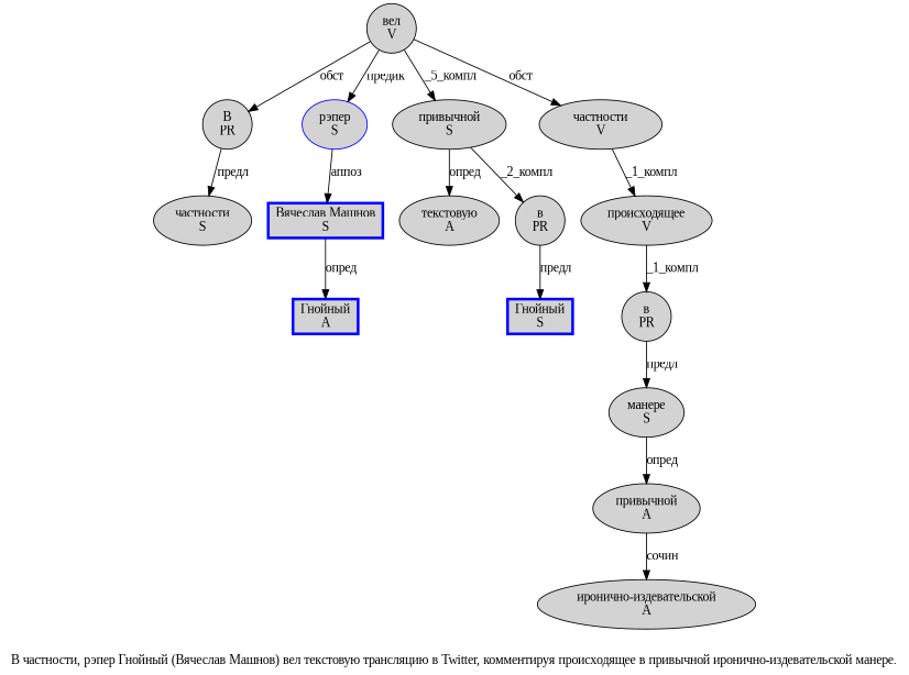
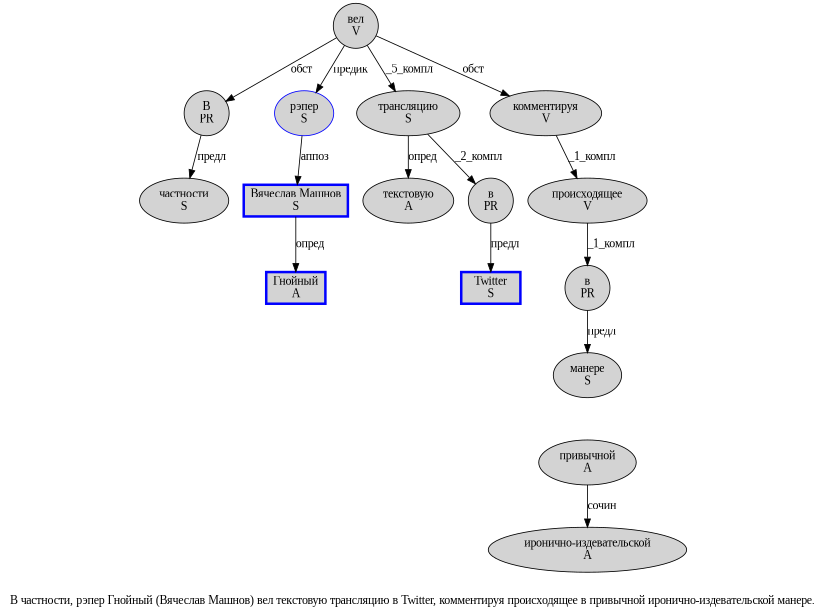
  digraph {
    fontname="Liberation Serif"
    label="В частности, рэпер Гнойный (Вячеслав Машнов) вел текстовую трансляцию в Twitter, комментируя происходящее в привычной иронично-издевательской манере."
    node [fillcolor=lightgray fontname="Liberation Serif" penwidth=1 shape=ellipse style=filled]
    edge [fontname="Liberation Serif"]
    n1 [label="В\nPR"]
    n2 [label="частности\nS"]
    n3 [color=blue label="рэпер\nS"]
    n4 [color=blue label="Вячеслав Машнов\nS" penwidth=3 shape=box]
    n5 [color=blue label="Гнойный\nA" penwidth=3 shape=box]
    n6 [label="вел\nV"]
-   n7 [label="привычной\nS"]
-   n8 [label="частности\nV"]
+   n7 [label="трансляцию\nS"]
+   n8 [label="комментируя\nV"]
    n9 [label="текстовую\nA"]
    n10 [label="в\nPR"]
    n11 [label="происходящее\nV"]
-   n12 [color=blue label="Гнойный\nS" penwidth=3 shape=box]
+   n12 [color=blue label="Twitter\nS" penwidth=3 shape=box]
    n13 [label="в\nPR"]
    n14 [label="манере\nS"]
    n15 [label="привычной\nA"]
    n16 [label="иронично-издевательской\nA"]
    n1 -> n2 [label="предл"]
    n3 -> n4 [label="аппоз"]
    n4 -> n5 [label="опред"]
    n6 -> n1 [label="обст"]
    n6 -> n3 [label="предик"]
    n6 -> n7 [label="_5_компл"]
    n6 -> n8 [label="обст"]
    n7 -> n9 [label="опред"]
    n7 -> n10 [label="_2_компл"]
    n8 -> n11 [label="_1_компл"]
    n10 -> n12 [label="предл"]
    n11 -> n13 [label="_1_компл"]
    n13 -> n14 [label="предл"]
-   n14 -> n15 [label="опред"]
    n15 -> n16 [label="сочин"]
  }
